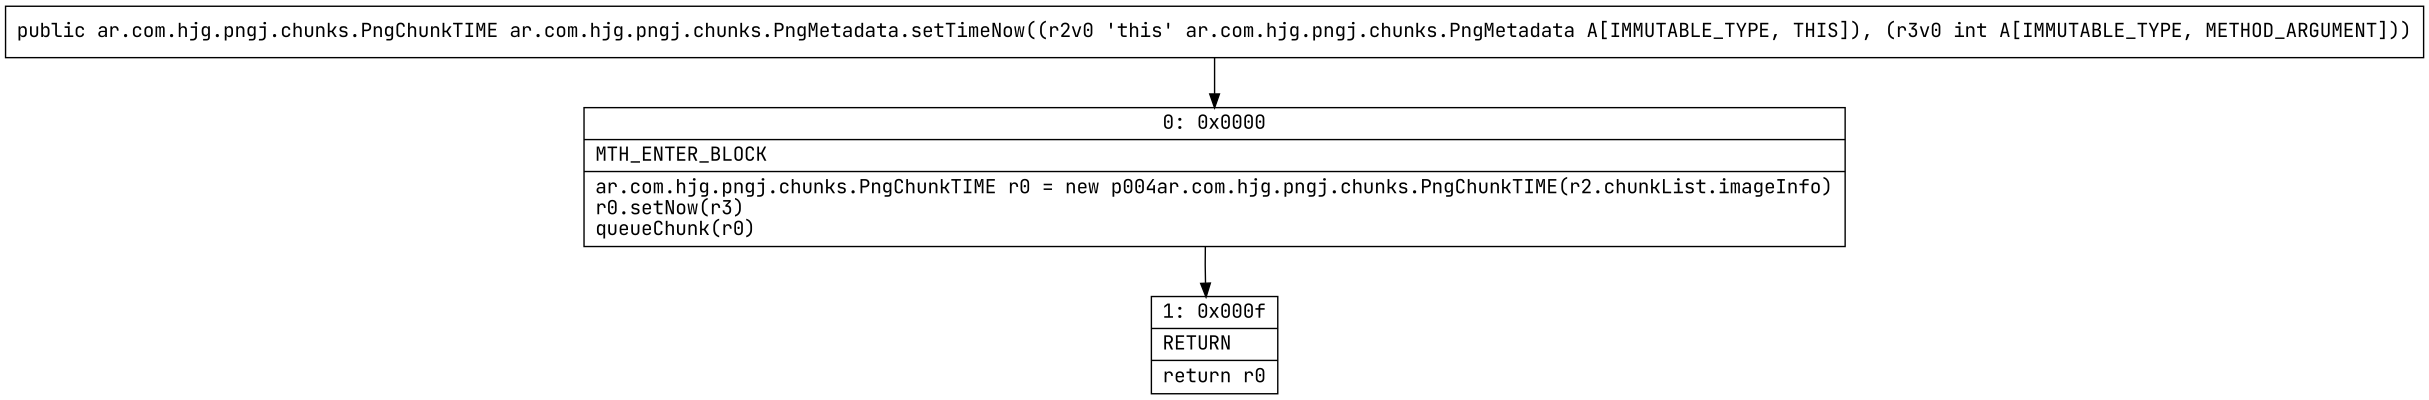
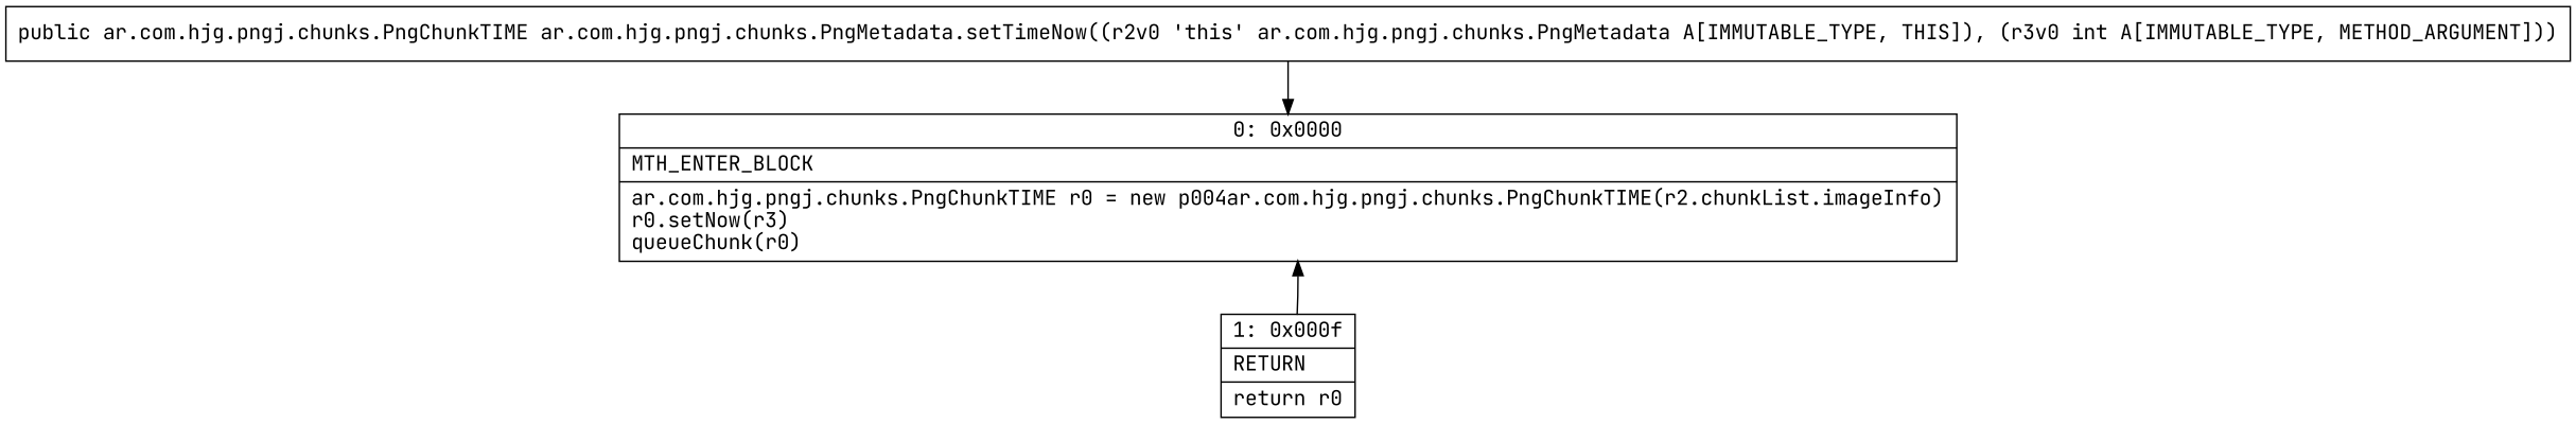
  digraph {
    fontname="JetBrains Mono"
    node [shape=record fontname="JetBrains Mono"]
    edge [fontname="JetBrains Mono"]
    n1 [label="{0\:\ 0x0000|MTH_ENTER_BLOCK\l|ar.com.hjg.pngj.chunks.PngChunkTIME r0 = new p004ar.com.hjg.pngj.chunks.PngChunkTIME(r2.chunkList.imageInfo)\lr0.setNow(r3)\lqueueChunk(r0)\l}"]
    n2 [label="{1\:\ 0x000f|RETURN\l|return r0\l}"]
    n3 [label="{public ar.com.hjg.pngj.chunks.PngChunkTIME ar.com.hjg.pngj.chunks.PngMetadata.setTimeNow((r2v0 'this' ar.com.hjg.pngj.chunks.PngMetadata A[IMMUTABLE_TYPE, THIS]), (r3v0 int A[IMMUTABLE_TYPE, METHOD_ARGUMENT])) }"]
-   n1 -> n2
+   n2 -> n1
    n3 -> n1
  }
